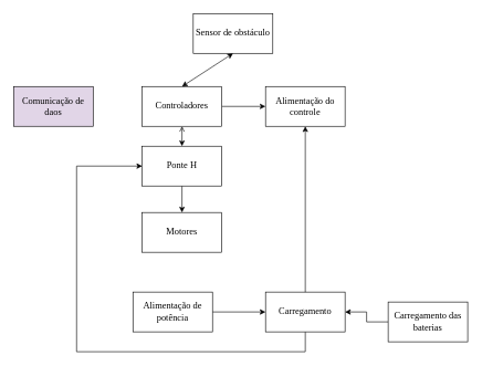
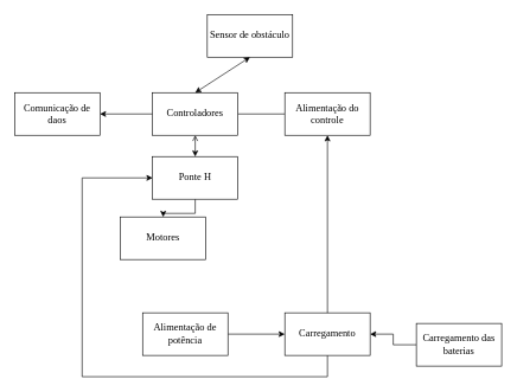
  <mxCell id="0" />
  <mxCell id="1" parent="0" />
  <mxCell id="2" value="Sensor de obstáculo" style="rounded=0;whiteSpace=wrap;html=1;fontSize=14;fontFamily=Georgia;" vertex="1" parent="1"><mxGeometry x="291" y="20" width="120" height="60" as="geometry" /></mxCell>
- <mxCell id="3" style="edgeStyle=orthogonalEdgeStyle;rounded=0;orthogonalLoop=1;jettySize=auto;html=1;exitX=1;exitY=0.5;exitDx=0;exitDy=0;entryX=0;entryY=0.5;entryDx=0;entryDy=0;fontFamily=Georgia;fontSize=14;strokeColor=#000000;strokeWidth=1;" edge="1" parent="1" source="5" target="9"><mxGeometry relative="1" as="geometry" /></mxCell>
+ <mxCell id="3" style="edgeStyle=orthogonalEdgeStyle;rounded=0;orthogonalLoop=1;jettySize=auto;html=1;exitX=1;exitY=0.5;exitDx=0;exitDy=0;entryX=0;entryY=0.5;entryDx=0;entryDy=0;fontFamily=Georgia;fontSize=14;strokeColor=#000000;strokeWidth=1;endArrow=none;" edge="1" parent="1" source="5" target="9"><mxGeometry relative="1" as="geometry" /></mxCell>
+ <mxCell id="4" style="edgeStyle=orthogonalEdgeStyle;rounded=0;orthogonalLoop=1;jettySize=auto;html=1;exitX=0;exitY=0.5;exitDx=0;exitDy=0;entryX=1;entryY=0.5;entryDx=0;entryDy=0;fontFamily=Georgia;fontSize=14;strokeColor=#000000;strokeWidth=1;" edge="1" parent="1" source="5" target="8"><mxGeometry relative="1" as="geometry" /></mxCell>
  <mxCell id="5" value="Controladores" style="rounded=0;whiteSpace=wrap;html=1;fontSize=14;fontFamily=Georgia;" vertex="1" parent="1"><mxGeometry x="214" y="130" width="120" height="60" as="geometry" /></mxCell>
  <mxCell id="6" style="edgeStyle=orthogonalEdgeStyle;rounded=0;orthogonalLoop=1;jettySize=auto;html=1;exitX=0.5;exitY=1;exitDx=0;exitDy=0;entryX=0.5;entryY=0;entryDx=0;entryDy=0;fontFamily=Georgia;fontSize=14;strokeColor=#000000;strokeWidth=1;" edge="1" parent="1" source="7" target="14"><mxGeometry relative="1" as="geometry" /></mxCell>
  <mxCell id="7" value="Ponte H" style="rounded=0;whiteSpace=wrap;html=1;fontSize=14;fontFamily=Georgia;" vertex="1" parent="1"><mxGeometry x="214" y="220" width="120" height="60" as="geometry" /></mxCell>
- <mxCell id="8" value="Comunicação de daos" style="rounded=0;whiteSpace=wrap;html=1;fontSize=14;fontFamily=Georgia;fillColor=#e1d5e7;" vertex="1" parent="1"><mxGeometry x="20" y="130" width="120" height="60" as="geometry" /></mxCell>
+ <mxCell id="8" value="Comunicação de daos" style="rounded=0;whiteSpace=wrap;html=1;fontSize=14;fontFamily=Georgia;" vertex="1" parent="1"><mxGeometry x="20" y="130" width="120" height="60" as="geometry" /></mxCell>
  <mxCell id="9" value="Alimentação do controle" style="rounded=0;whiteSpace=wrap;html=1;fontSize=14;fontFamily=Georgia;" vertex="1" parent="1"><mxGeometry x="400" y="130" width="120" height="60" as="geometry" /></mxCell>
  <mxCell id="10" style="edgeStyle=orthogonalEdgeStyle;rounded=0;orthogonalLoop=1;jettySize=auto;html=1;exitX=0.5;exitY=1;exitDx=0;exitDy=0;fontFamily=Georgia;fontSize=14;strokeColor=#000000;strokeWidth=1;entryX=0;entryY=0.5;entryDx=0;entryDy=0;" edge="1" parent="1" source="11" target="7"><mxGeometry relative="1" as="geometry"><mxPoint x="125" y="250" as="targetPoint" /><Array as="points"><mxPoint x="460" y="530" /><mxPoint x="115" y="530" /><mxPoint x="115" y="250" /></Array></mxGeometry></mxCell>
  <mxCell id="11" value="Carregamento" style="rounded=0;whiteSpace=wrap;html=1;fontSize=14;fontFamily=Georgia;" vertex="1" parent="1"><mxGeometry x="400" y="440" width="120" height="60" as="geometry" /></mxCell>
  <mxCell id="12" style="edgeStyle=orthogonalEdgeStyle;rounded=0;orthogonalLoop=1;jettySize=auto;html=1;exitX=0;exitY=0.5;exitDx=0;exitDy=0;entryX=1;entryY=0.5;entryDx=0;entryDy=0;fontFamily=Georgia;fontSize=14;strokeColor=#000000;strokeWidth=1;" edge="1" parent="1" source="13" target="11"><mxGeometry relative="1" as="geometry" /></mxCell>
  <mxCell id="13" value="Carregamento das baterias" style="rounded=0;whiteSpace=wrap;html=1;fontSize=14;fontFamily=Georgia;" vertex="1" parent="1"><mxGeometry x="585" y="455" width="120" height="60" as="geometry" /></mxCell>
- <mxCell id="14" value="Motores" style="rounded=0;whiteSpace=wrap;html=1;fontSize=14;fontFamily=Georgia;" vertex="1" parent="1"><mxGeometry x="214" y="320" width="120" height="60" as="geometry" /></mxCell>
+ <mxCell id="14" value="Motores" style="rounded=0;whiteSpace=wrap;html=1;fontSize=14;fontFamily=Georgia;" vertex="1" parent="1"><mxGeometry x="169" y="305" width="120" height="60" as="geometry" /></mxCell>
  <mxCell id="15" style="edgeStyle=orthogonalEdgeStyle;rounded=0;orthogonalLoop=1;jettySize=auto;html=1;exitX=1;exitY=0.5;exitDx=0;exitDy=0;entryX=0;entryY=0.5;entryDx=0;entryDy=0;fontFamily=Georgia;fontSize=14;strokeColor=#000000;strokeWidth=1;" edge="1" parent="1" source="16" target="11"><mxGeometry relative="1" as="geometry" /></mxCell>
  <mxCell id="16" value="Alimentação de potência" style="rounded=0;whiteSpace=wrap;html=1;fontSize=14;fontFamily=Georgia;" vertex="1" parent="1"><mxGeometry x="200" y="440" width="120" height="60" as="geometry" /></mxCell>
  <mxCell id="17" value="" style="endArrow=classic;startArrow=classic;html=1;rounded=0;fontFamily=Georgia;fontSize=14;strokeColor=#000000;strokeWidth=1;entryX=0.5;entryY=1;entryDx=0;entryDy=0;exitX=0.5;exitY=0;exitDx=0;exitDy=0;" edge="1" parent="1" source="5" target="2"><mxGeometry width="50" height="50" relative="1" as="geometry"><mxPoint x="240" y="350" as="sourcePoint" /><mxPoint x="290" y="300" as="targetPoint" /></mxGeometry></mxCell>
  <mxCell id="18" value="" style="endArrow=classic;html=1;rounded=0;fontFamily=Georgia;fontSize=14;strokeColor=#000000;strokeWidth=1;entryX=0.5;entryY=1;entryDx=0;entryDy=0;exitX=0.5;exitY=0;exitDx=0;exitDy=0;" edge="1" parent="1" source="11" target="9"><mxGeometry width="50" height="50" relative="1" as="geometry"><mxPoint x="240" y="350" as="sourcePoint" /><mxPoint x="290" y="300" as="targetPoint" /></mxGeometry></mxCell>
  <mxCell id="19" value="" style="endArrow=open;startArrow=classic;html=1;rounded=0;fontFamily=Georgia;fontSize=14;strokeColor=#000000;strokeWidth=1;entryX=0.5;entryY=1;entryDx=0;entryDy=0;exitX=0.5;exitY=0;exitDx=0;exitDy=0;" edge="1" parent="1" source="7" target="5"><mxGeometry width="50" height="50" relative="1" as="geometry"><mxPoint x="250" y="350" as="sourcePoint" /><mxPoint x="300" y="300" as="targetPoint" /></mxGeometry></mxCell>
